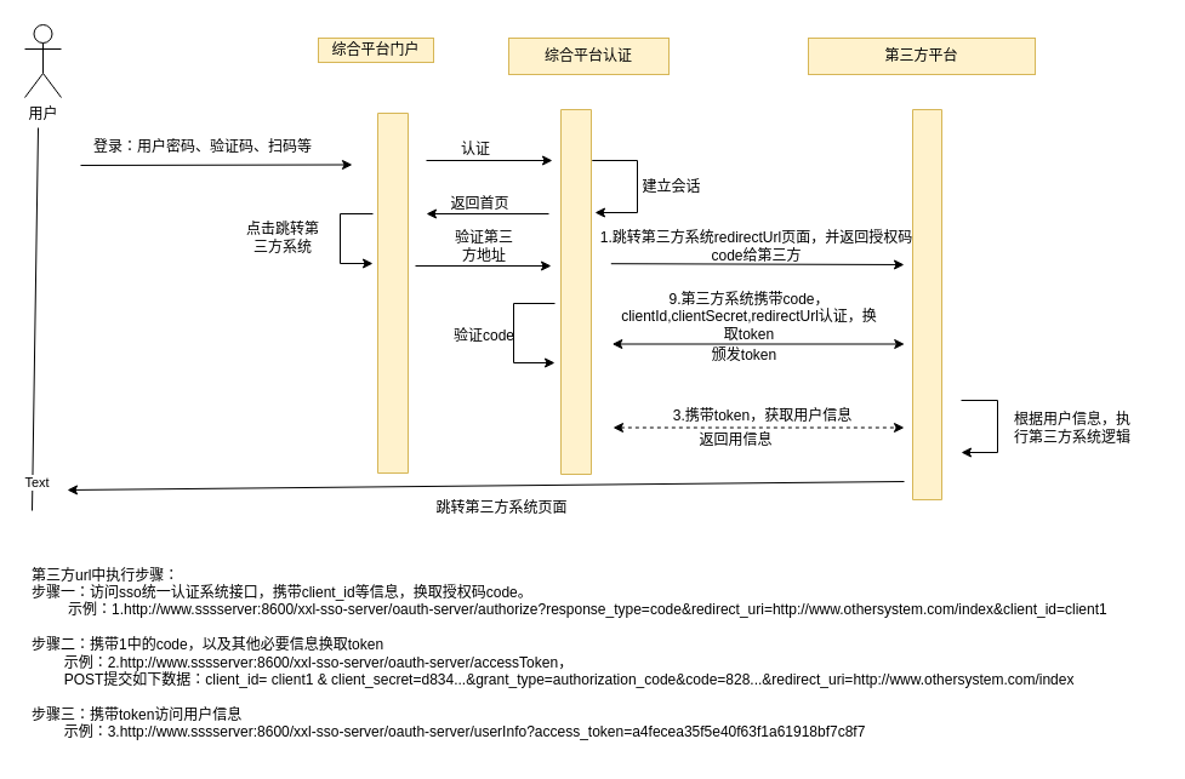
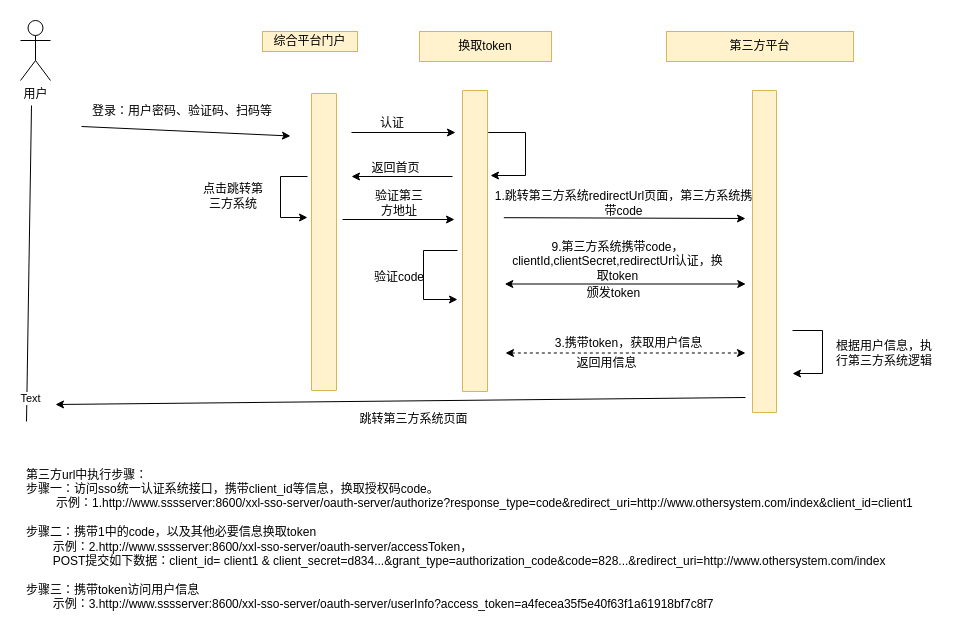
  <mxCell id="0" />
  <mxCell id="1" parent="0" />
  <mxCell id="2" value="" style="verticalLabelPosition=bottom;verticalAlign=top;html=1;shape=mxgraph.basic.rect;fillColor2=none;strokeWidth=1;size=20;indent=5;fillColor=#fff2cc;strokeColor=#d6b656;" parent="1" vertex="1"><mxGeometry x="311" y="93" width="25" height="297" as="geometry" /></mxCell>
  <mxCell id="3" value="" style="verticalLabelPosition=bottom;verticalAlign=top;html=1;shape=mxgraph.basic.rect;fillColor2=none;strokeWidth=1;size=20;indent=5;fillColor=#fff2cc;strokeColor=#d6b656;" parent="1" vertex="1"><mxGeometry x="752" y="90" width="24" height="322" as="geometry" /></mxCell>
  <mxCell id="4" value="" style="verticalLabelPosition=bottom;verticalAlign=top;html=1;shape=mxgraph.basic.rect;fillColor2=none;strokeWidth=1;size=20;indent=0;fillColor=#fff2cc;strokeColor=#d6b656;" parent="1" vertex="1"><mxGeometry x="462" y="90" width="25" height="301" as="geometry" /></mxCell>
  <mxCell id="5" value="用户" style="shape=umlActor;verticalLabelPosition=bottom;verticalAlign=top;html=1;outlineConnect=0;" parent="1" vertex="1"><mxGeometry x="20" y="20" width="30" height="60" as="geometry" /></mxCell>
  <mxCell id="6" value="" style="endArrow=classic;html=1;rounded=0;exitX=0;exitY=1;exitDx=0;exitDy=0;" parent="1" source="7" edge="1"><mxGeometry width="50" height="50" relative="1" as="geometry"><mxPoint x="93" y="135.5" as="sourcePoint" /><mxPoint x="290" y="135.5" as="targetPoint" /></mxGeometry></mxCell>
- <mxCell id="7" value="登录：用户密码、验证码、扫码等" style="text;strokeColor=none;align=center;fillColor=none;html=1;verticalAlign=middle;whiteSpace=wrap;rounded=0;" parent="1" vertex="1"><mxGeometry x="66" y="106" width="202" height="30" as="geometry" /></mxCell>
+ <mxCell id="7" value="登录：用户密码、验证码、扫码等" style="text;strokeColor=none;align=center;fillColor=none;html=1;verticalAlign=middle;whiteSpace=wrap;rounded=0;" parent="1" vertex="1"><mxGeometry x="81" y="96" width="202" height="30" as="geometry" /></mxCell>
  <mxCell id="8" value="" style="endArrow=none;html=1;rounded=0;" parent="1" edge="1"><mxGeometry width="50" height="50" relative="1" as="geometry"><mxPoint x="26" y="421" as="sourcePoint" /><mxPoint x="31" y="105" as="targetPoint" /></mxGeometry></mxCell>
  <mxCell id="9" value="Text" style="edgeLabel;html=1;align=center;verticalAlign=middle;resizable=0;points=[];" parent="8" vertex="1" connectable="0"><mxGeometry x="-0.851" y="-3" relative="1" as="geometry"><mxPoint as="offset" /></mxGeometry></mxCell>
  <mxCell id="10" value="综合平台门户" style="text;strokeColor=#d6b656;align=center;fillColor=#fff2cc;html=1;verticalAlign=middle;whiteSpace=wrap;rounded=0;" parent="1" vertex="1"><mxGeometry x="262" y="31" width="95" height="20" as="geometry" /></mxCell>
- <mxCell id="11" value="综合平台认证" style="text;strokeColor=#d6b656;align=center;fillColor=#fff2cc;html=1;verticalAlign=middle;whiteSpace=wrap;rounded=0;" parent="1" vertex="1"><mxGeometry x="419" y="31" width="132" height="30" as="geometry" /></mxCell>
+ <mxCell id="11" value="换取token" style="text;strokeColor=#d6b656;align=center;fillColor=#fff2cc;html=1;verticalAlign=middle;whiteSpace=wrap;rounded=0;" parent="1" vertex="1"><mxGeometry x="419" y="31" width="132" height="30" as="geometry" /></mxCell>
  <mxCell id="12" value="第三方平台" style="text;strokeColor=#d6b656;align=center;fillColor=#fff2cc;html=1;verticalAlign=middle;whiteSpace=wrap;rounded=0;" parent="1" vertex="1"><mxGeometry x="666" y="31" width="187" height="30" as="geometry" /></mxCell>
  <mxCell id="13" value="" style="endArrow=classic;html=1;rounded=0;" parent="1" edge="1"><mxGeometry width="50" height="50" relative="1" as="geometry"><mxPoint x="351" y="132" as="sourcePoint" /><mxPoint x="455" y="132" as="targetPoint" /></mxGeometry></mxCell>
  <mxCell id="14" value="认证" style="text;strokeColor=none;align=center;fillColor=none;html=1;verticalAlign=middle;whiteSpace=wrap;rounded=0;" parent="1" vertex="1"><mxGeometry x="339" y="108" width="106" height="30" as="geometry" /></mxCell>
- <mxCell id="15" value="建立会话" style="text;strokeColor=none;align=center;fillColor=none;html=1;verticalAlign=middle;whiteSpace=wrap;rounded=0;" parent="1" vertex="1"><mxGeometry x="522" y="140" width="63" height="28" as="geometry" /></mxCell>
  <mxCell id="16" value="" style="endArrow=classic;html=1;rounded=0;" parent="1" edge="1"><mxGeometry width="50" height="50" relative="1" as="geometry"><mxPoint x="452" y="176" as="sourcePoint" /><mxPoint x="351" y="176" as="targetPoint" /></mxGeometry></mxCell>
  <mxCell id="17" value="返回首页" style="text;strokeColor=none;align=center;fillColor=none;html=1;verticalAlign=middle;whiteSpace=wrap;rounded=0;" parent="1" vertex="1"><mxGeometry x="336" y="148" width="119" height="40" as="geometry" /></mxCell>
  <mxCell id="18" style="edgeStyle=orthogonalEdgeStyle;rounded=0;orthogonalLoop=1;jettySize=auto;html=1;" parent="1" edge="1"><mxGeometry relative="1" as="geometry"><mxPoint x="490" y="132" as="sourcePoint" /><mxPoint x="490" y="175" as="targetPoint" /><Array as="points"><mxPoint x="488" y="132" /><mxPoint x="525" y="132" /><mxPoint x="525" y="177" /></Array></mxGeometry></mxCell>
  <mxCell id="19" style="edgeStyle=orthogonalEdgeStyle;rounded=0;orthogonalLoop=1;jettySize=auto;html=1;" parent="1" edge="1"><mxGeometry relative="1" as="geometry"><mxPoint x="307" y="176" as="sourcePoint" /><mxPoint x="307" y="217" as="targetPoint" /><Array as="points"><mxPoint x="280" y="176" /><mxPoint x="280" y="217" /></Array></mxGeometry></mxCell>
  <mxCell id="20" value="点击跳转第三方系统" style="text;strokeColor=none;align=center;fillColor=none;html=1;verticalAlign=middle;whiteSpace=wrap;rounded=0;" parent="1" vertex="1"><mxGeometry x="198" y="181" width="70" height="30" as="geometry" /></mxCell>
  <mxCell id="21" value="" style="edgeStyle=none;orthogonalLoop=1;jettySize=auto;html=1;rounded=0;exitX=0.043;exitY=0.973;exitDx=0;exitDy=0;exitPerimeter=0;" parent="1" source="22" edge="1"><mxGeometry width="80" relative="1" as="geometry"><mxPoint x="385" y="216" as="sourcePoint" /><mxPoint x="745" y="218" as="targetPoint" /><Array as="points" /></mxGeometry></mxCell>
- <mxCell id="22" value="1.跳转第三方系统redirectUrl页面，并返回授权码code给第三方" style="text;strokeColor=none;align=center;fillColor=none;html=1;verticalAlign=middle;whiteSpace=wrap;rounded=0;" parent="1" vertex="1"><mxGeometry x="492" y="188" width="263" height="30" as="geometry" /></mxCell>
+ <mxCell id="22" value="1.跳转第三方系统redirectUrl页面，第三方系统携带code" style="text;strokeColor=none;align=center;fillColor=none;html=1;verticalAlign=middle;whiteSpace=wrap;rounded=0;" parent="1" vertex="1"><mxGeometry x="492" y="188" width="263" height="30" as="geometry" /></mxCell>
  <mxCell id="23" style="edgeStyle=orthogonalEdgeStyle;rounded=0;orthogonalLoop=1;jettySize=auto;html=1;" parent="1" edge="1"><mxGeometry relative="1" as="geometry"><mxPoint x="792" y="330" as="sourcePoint" /><mxPoint x="792" y="373" as="targetPoint" /><Array as="points"><mxPoint x="822" y="330" /><mxPoint x="822" y="373" /></Array></mxGeometry></mxCell>
  <mxCell id="24" value="9.第三方系统携带code，clientId,clientSecret,redirectUrl认证，换取token" style="text;strokeColor=none;align=center;fillColor=none;html=1;verticalAlign=middle;whiteSpace=wrap;rounded=0;" parent="1" vertex="1"><mxGeometry x="507" y="253" width="221" height="16" as="geometry" /></mxCell>
  <mxCell id="25" style="edgeStyle=orthogonalEdgeStyle;rounded=0;orthogonalLoop=1;jettySize=auto;html=1;" parent="1" edge="1"><mxGeometry relative="1" as="geometry"><mxPoint x="457" y="250" as="sourcePoint" /><mxPoint x="457" y="299" as="targetPoint" /><Array as="points"><mxPoint x="457" y="250" /><mxPoint x="423" y="250" /><mxPoint x="423" y="299" /></Array></mxGeometry></mxCell>
  <mxCell id="26" value="验证code" style="text;strokeColor=none;align=center;fillColor=none;html=1;verticalAlign=middle;whiteSpace=wrap;rounded=0;" parent="1" vertex="1"><mxGeometry x="369" y="262" width="60" height="30" as="geometry" /></mxCell>
  <mxCell id="27" value="3.携带token，获取用户信息" style="text;strokeColor=none;align=center;fillColor=none;html=1;verticalAlign=middle;whiteSpace=wrap;rounded=0;" parent="1" vertex="1"><mxGeometry x="547" y="328" width="163" height="30" as="geometry" /></mxCell>
  <mxCell id="28" value="" style="endArrow=classic;startArrow=classic;html=1;rounded=0;" parent="1" edge="1"><mxGeometry width="50" height="50" relative="1" as="geometry"><mxPoint x="504.25" y="283.5" as="sourcePoint" /><mxPoint x="745.25" y="283.5" as="targetPoint" /></mxGeometry></mxCell>
  <mxCell id="29" value="" style="endArrow=classic;startArrow=classic;html=1;rounded=0;dashed=1;" parent="1" edge="1"><mxGeometry width="50" height="50" relative="1" as="geometry"><mxPoint x="505" y="352.5" as="sourcePoint" /><mxPoint x="745" y="352.5" as="targetPoint" /></mxGeometry></mxCell>
  <mxCell id="30" value="根据用户信息，执行第三方系统逻辑" style="text;strokeColor=none;align=center;fillColor=none;html=1;verticalAlign=middle;whiteSpace=wrap;rounded=0;" parent="1" vertex="1"><mxGeometry x="833" y="338" width="102" height="30" as="geometry" /></mxCell>
  <mxCell id="31" value="" style="endArrow=classic;html=1;rounded=0;" parent="1" edge="1"><mxGeometry width="50" height="50" relative="1" as="geometry"><mxPoint x="745" y="397" as="sourcePoint" /><mxPoint x="55" y="404" as="targetPoint" /></mxGeometry></mxCell>
  <mxCell id="32" value="跳转第三方系统页面" style="text;strokeColor=none;align=center;fillColor=none;html=1;verticalAlign=middle;whiteSpace=wrap;rounded=0;" parent="1" vertex="1"><mxGeometry x="320" y="404" width="187" height="30" as="geometry" /></mxCell>
  <mxCell id="33" value="颁发token" style="text;strokeColor=none;align=center;fillColor=none;html=1;verticalAlign=middle;whiteSpace=wrap;rounded=0;" parent="1" vertex="1"><mxGeometry x="520" y="278" width="187" height="30" as="geometry" /></mxCell>
  <mxCell id="34" value="返回用信息" style="text;strokeColor=none;align=center;fillColor=none;html=1;verticalAlign=middle;whiteSpace=wrap;rounded=0;" parent="1" vertex="1"><mxGeometry x="513" y="348" width="187" height="30" as="geometry" /></mxCell>
  <mxCell id="35" value="" style="endArrow=classic;html=1;rounded=0;" parent="1" edge="1"><mxGeometry width="50" height="50" relative="1" as="geometry"><mxPoint x="342" y="219" as="sourcePoint" /><mxPoint x="454" y="219" as="targetPoint" /></mxGeometry></mxCell>
  <mxCell id="36" value="验证第三方地址" style="text;strokeColor=none;align=center;fillColor=none;html=1;verticalAlign=middle;whiteSpace=wrap;rounded=0;" parent="1" vertex="1"><mxGeometry x="369" y="188" width="60" height="30" as="geometry" /></mxCell>
  <mxCell id="37" value="第三方url中执行步骤：&lt;div&gt;步骤一：访问sso统一认证系统接口，携带client_id等信息，换取授权码code。&lt;br&gt;&lt;div&gt;&lt;span style=&quot;white-space: pre;&quot;&gt;&#09;&lt;/span&gt;&amp;nbsp;示例：1.http://www.sssserver:8600/xxl-sso-server/oauth-server/authorize?response_type=code&amp;amp;redirect_uri=http://www.othersystem.com/index&amp;amp;client_id=client1&lt;/div&gt;&lt;/div&gt;&lt;div&gt;&lt;br&gt;&lt;/div&gt;&lt;div&gt;步骤二：携带1中的code，以及其他必要信息换取token&lt;/div&gt;&lt;div style=&quot;&quot;&gt;&amp;nbsp;&lt;span style=&quot;white-space: pre;&quot;&gt;&#09;&lt;/span&gt;示例：2.http://www.sssserver:8600/xxl-sso-server/oauth-server/accessToken，&lt;/div&gt;&lt;div style=&quot;&quot;&gt;&lt;span style=&quot;white-space: pre;&quot;&gt;&#09;&lt;/span&gt;POST提交如下数据：client_id= client1 &amp;amp; client_secret=&lt;span style=&quot;background-color: initial;&quot;&gt;d834...&amp;amp;grant_type=authorization_code&amp;amp;code=828...&amp;amp;redirect_uri=&lt;/span&gt;&lt;span style=&quot;background-color: initial;&quot;&gt;http://www.othersystem.com/index&lt;/span&gt;&lt;br&gt;&lt;/div&gt;&lt;div style=&quot;&quot;&gt;&lt;br&gt;&lt;/div&gt;&lt;div style=&quot;&quot;&gt;步骤三：携带token访问用户信息&lt;/div&gt;&lt;div style=&quot;&quot;&gt;&lt;span style=&quot;white-space: pre;&quot;&gt;&#09;&lt;/span&gt;示例：3.http://www.sssserver:8600/xxl-sso-server/oauth-server/userInfo?access_token=a4fecea35f5e40f63f1a61918bf7c8f7&lt;br&gt;&lt;/div&gt;" style="text;strokeColor=none;align=left;fillColor=none;html=1;verticalAlign=middle;whiteSpace=wrap;rounded=0;" vertex="1" parent="1"><mxGeometry x="24" y="456" width="931" height="165" as="geometry" /></mxCell>
